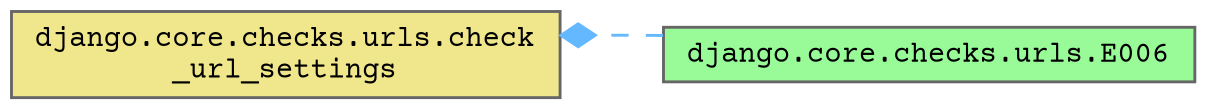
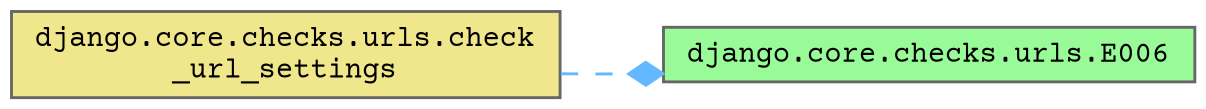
  digraph {
    rankdir=LR
    fontname="Courier Prime"
    node [fontname="Courier Prime" fontsize=10 shape=box style=filled]
    n1 [color=gray40 fillcolor=khaki fontcolor=black height=0.2 label="django.core.checks.urls.check\l_url_settings" width=0.4]
    n2 [color=grey40 fillcolor=palegreen height=0.2 label="django.core.checks.urls.E006" width=0.4]
-   n2 -> n1 [color=steelblue1 fontname="Courier Prime" fontsize=10 labelfontname=Helvetica labelfontsize=10 style=dashed arrowhead=diamond]
+   n1 -> n2 [color=steelblue1 fontname="Courier Prime" fontsize=10 labelfontname=Helvetica labelfontsize=10 style=dashed arrowhead=diamond]
  }
